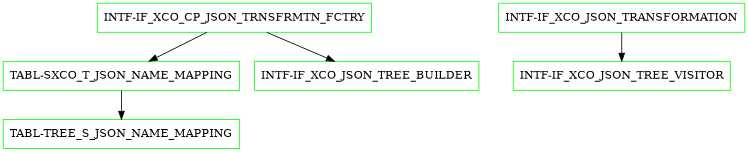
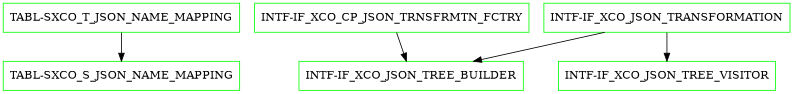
  digraph {
    node [color=green shape=box]
    n1 [label="TABL-SXCO_T_JSON_NAME_MAPPING"]
    "INTF-IF_XCO_CP_JSON_TRNSFRMTN_FCTRY"
    "INTF-IF_XCO_JSON_TREE_BUILDER"
    "INTF-IF_XCO_JSON_TRANSFORMATION"
    "INTF-IF_XCO_JSON_TREE_VISITOR"
-   "TABL-SXCO_S_JSON_NAME_MAPPING" [label="TABL-TREE_S_JSON_NAME_MAPPING"]
+   "TABL-SXCO_S_JSON_NAME_MAPPING"
    n1 -> "TABL-SXCO_S_JSON_NAME_MAPPING"
-   "INTF-IF_XCO_CP_JSON_TRNSFRMTN_FCTRY" -> n1
    "INTF-IF_XCO_CP_JSON_TRNSFRMTN_FCTRY" -> "INTF-IF_XCO_JSON_TREE_BUILDER"
+   "INTF-IF_XCO_JSON_TRANSFORMATION" -> "INTF-IF_XCO_JSON_TREE_BUILDER"
    "INTF-IF_XCO_JSON_TRANSFORMATION" -> "INTF-IF_XCO_JSON_TREE_VISITOR"
  }
